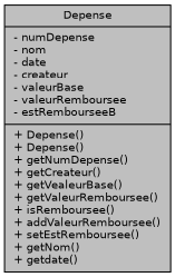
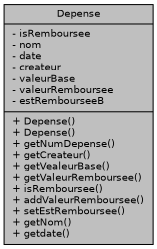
  digraph {
-   n1 [color=black fillcolor=grey75 fontcolor=black fontname=Helvetica fontsize=10 height=0.2 label="{Depense\n|- numDepense\l- nom\l- date\l- createur\l- valeurBase\l- valeurRemboursee\l- estRembourseeB\l|+ Depense()\l+ Depense()\l+ getNumDepense()\l+ getCreateur()\l+ getVealeurBase()\l+ getValeurRemboursee()\l+ isRemboursee()\l+ addValeurRemboursee()\l+ setEstRemboursee()\l+ getNom()\l+ getdate()\l}" shape=record style=filled width=0.4]
+   n1 [color=black fillcolor=grey75 fontcolor=black fontname=Helvetica fontsize=10 height=0.2 label="{Depense\n|- isRemboursee\l- nom\l- date\l- createur\l- valeurBase\l- valeurRemboursee\l- estRembourseeB\l|+ Depense()\l+ Depense()\l+ getNumDepense()\l+ getCreateur()\l+ getVealeurBase()\l+ getValeurRemboursee()\l+ isRemboursee()\l+ addValeurRemboursee()\l+ setEstRemboursee()\l+ getNom()\l+ getdate()\l}" shape=record style=filled width=0.4]
  }
